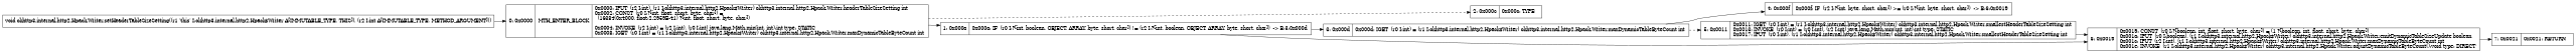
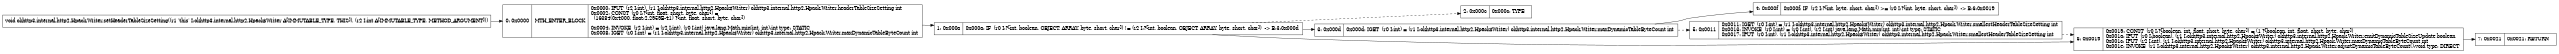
  digraph {
    rankdir=LR
    node [shape=record]
    n1 [label="{0\:\ 0x0000|MTH_ENTER_BLOCK\l|0x0000: IPUT  (r2 I:int), (r1 I:okhttp3.internal.http2.Hpack$Writer) okhttp3.internal.http2.Hpack.Writer.headerTableSizeSetting int \l0x0002: CONST  (r0 I:?[int, float, short, byte, char]) = \l  (16384(0x4000, float:2.2959E\-41) ?[int, float, short, byte, char])\l \l0x0004: INVOKE  (r2 I:int) = (r2 I:int), (r0 I:int) java.lang.Math.min(int, int):int type: STATIC \l0x0008: IGET  (r0 I:int) = (r1 I:okhttp3.internal.http2.Hpack$Writer) okhttp3.internal.http2.Hpack.Writer.maxDynamicTableByteCount int \l}"]
    n2 [label="{1\:\ 0x000a|0x000a: IF  (r0 I:?[int, boolean, OBJECT, ARRAY, byte, short, char]) != (r2 I:?[int, boolean, OBJECT, ARRAY, byte, short, char])  \-\> B:3:0x000d \l}"]
    n3 [label="{2\:\ 0x000c|0x000c: TYPE   \l}"]
    n4 [label="{3\:\ 0x000d|0x000d: IGET  (r0 I:int) = (r1 I:okhttp3.internal.http2.Hpack$Writer) okhttp3.internal.http2.Hpack.Writer.maxDynamicTableByteCount int \l}"]
    n5 [label="{6\:\ 0x0019|0x0019: CONST  (r0 I:?[boolean, int, float, short, byte, char]) = (1 ?[boolean, int, float, short, byte, char]) \l0x001a: IPUT  (r0 I:boolean), (r1 I:okhttp3.internal.http2.Hpack$Writer) okhttp3.internal.http2.Hpack.Writer.emitDynamicTableSizeUpdate boolean \l0x001c: IPUT  (r2 I:int), (r1 I:okhttp3.internal.http2.Hpack$Writer) okhttp3.internal.http2.Hpack.Writer.maxDynamicTableByteCount int \l0x001e: INVOKE  (r1 I:okhttp3.internal.http2.Hpack$Writer) okhttp3.internal.http2.Hpack.Writer.adjustDynamicTableByteCount():void type: DIRECT \l}"]
    n6 [label="{4\:\ 0x000f|0x000f: IF  (r2 I:?[int, byte, short, char]) \>= (r0 I:?[int, byte, short, char])  \-\> B:6:0x0019 \l}"]
    n7 [label="{5\:\ 0x0011|0x0011: IGET  (r0 I:int) = (r1 I:okhttp3.internal.http2.Hpack$Writer) okhttp3.internal.http2.Hpack.Writer.smallestHeaderTableSizeSetting int \l0x0013: INVOKE  (r0 I:int) = (r0 I:int), (r2 I:int) java.lang.Math.min(int, int):int type: STATIC \l0x0017: IPUT  (r0 I:int), (r1 I:okhttp3.internal.http2.Hpack$Writer) okhttp3.internal.http2.Hpack.Writer.smallestHeaderTableSizeSetting int \l}"]
    n8 [label="{7\:\ 0x0021|0x0021: RETURN   \l}"]
    n9 [label="{void okhttp3.internal.http2.Hpack.Writer.setHeaderTableSizeSetting((r1 'this' I:okhttp3.internal.http2.Hpack$Writer A[IMMUTABLE_TYPE, THIS]), (r2 I:int A[IMMUTABLE_TYPE, METHOD_ARGUMENT])) }"]
    n1 -> n2
-   n1 -> n3 [style=dashed]
+   n2 -> n3 [style=dashed]
    n2 -> n4
    n2 -> n5
    n4 -> n6
    n4 -> n7 [style=dashed]
    n5 -> n8
-   n7 -> n5
+   n7 -> n5 [style=dashed]
    n9 -> n1
  }
